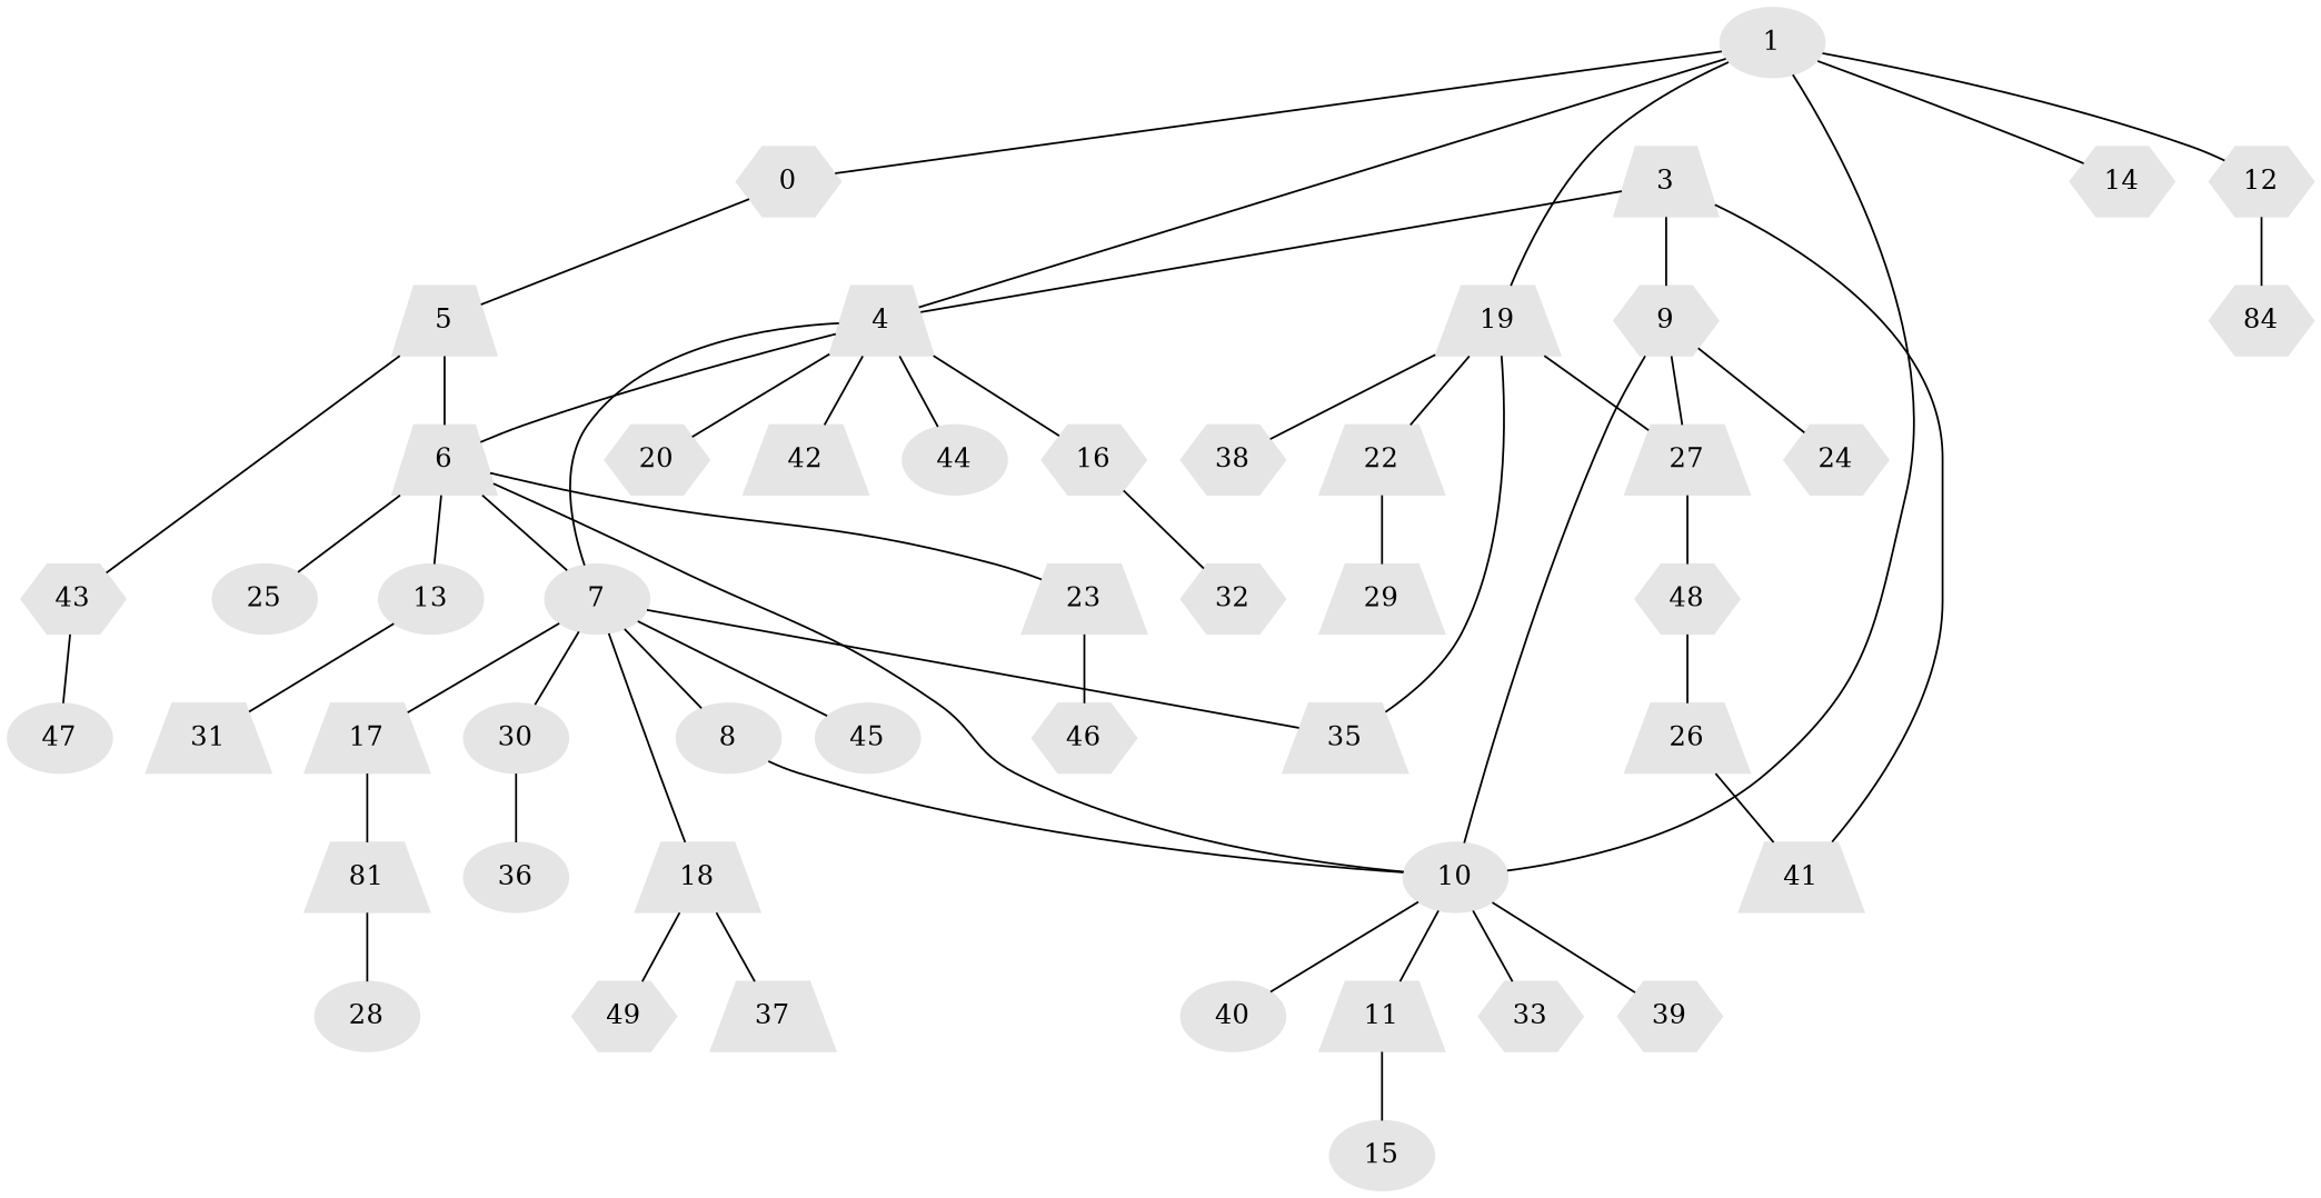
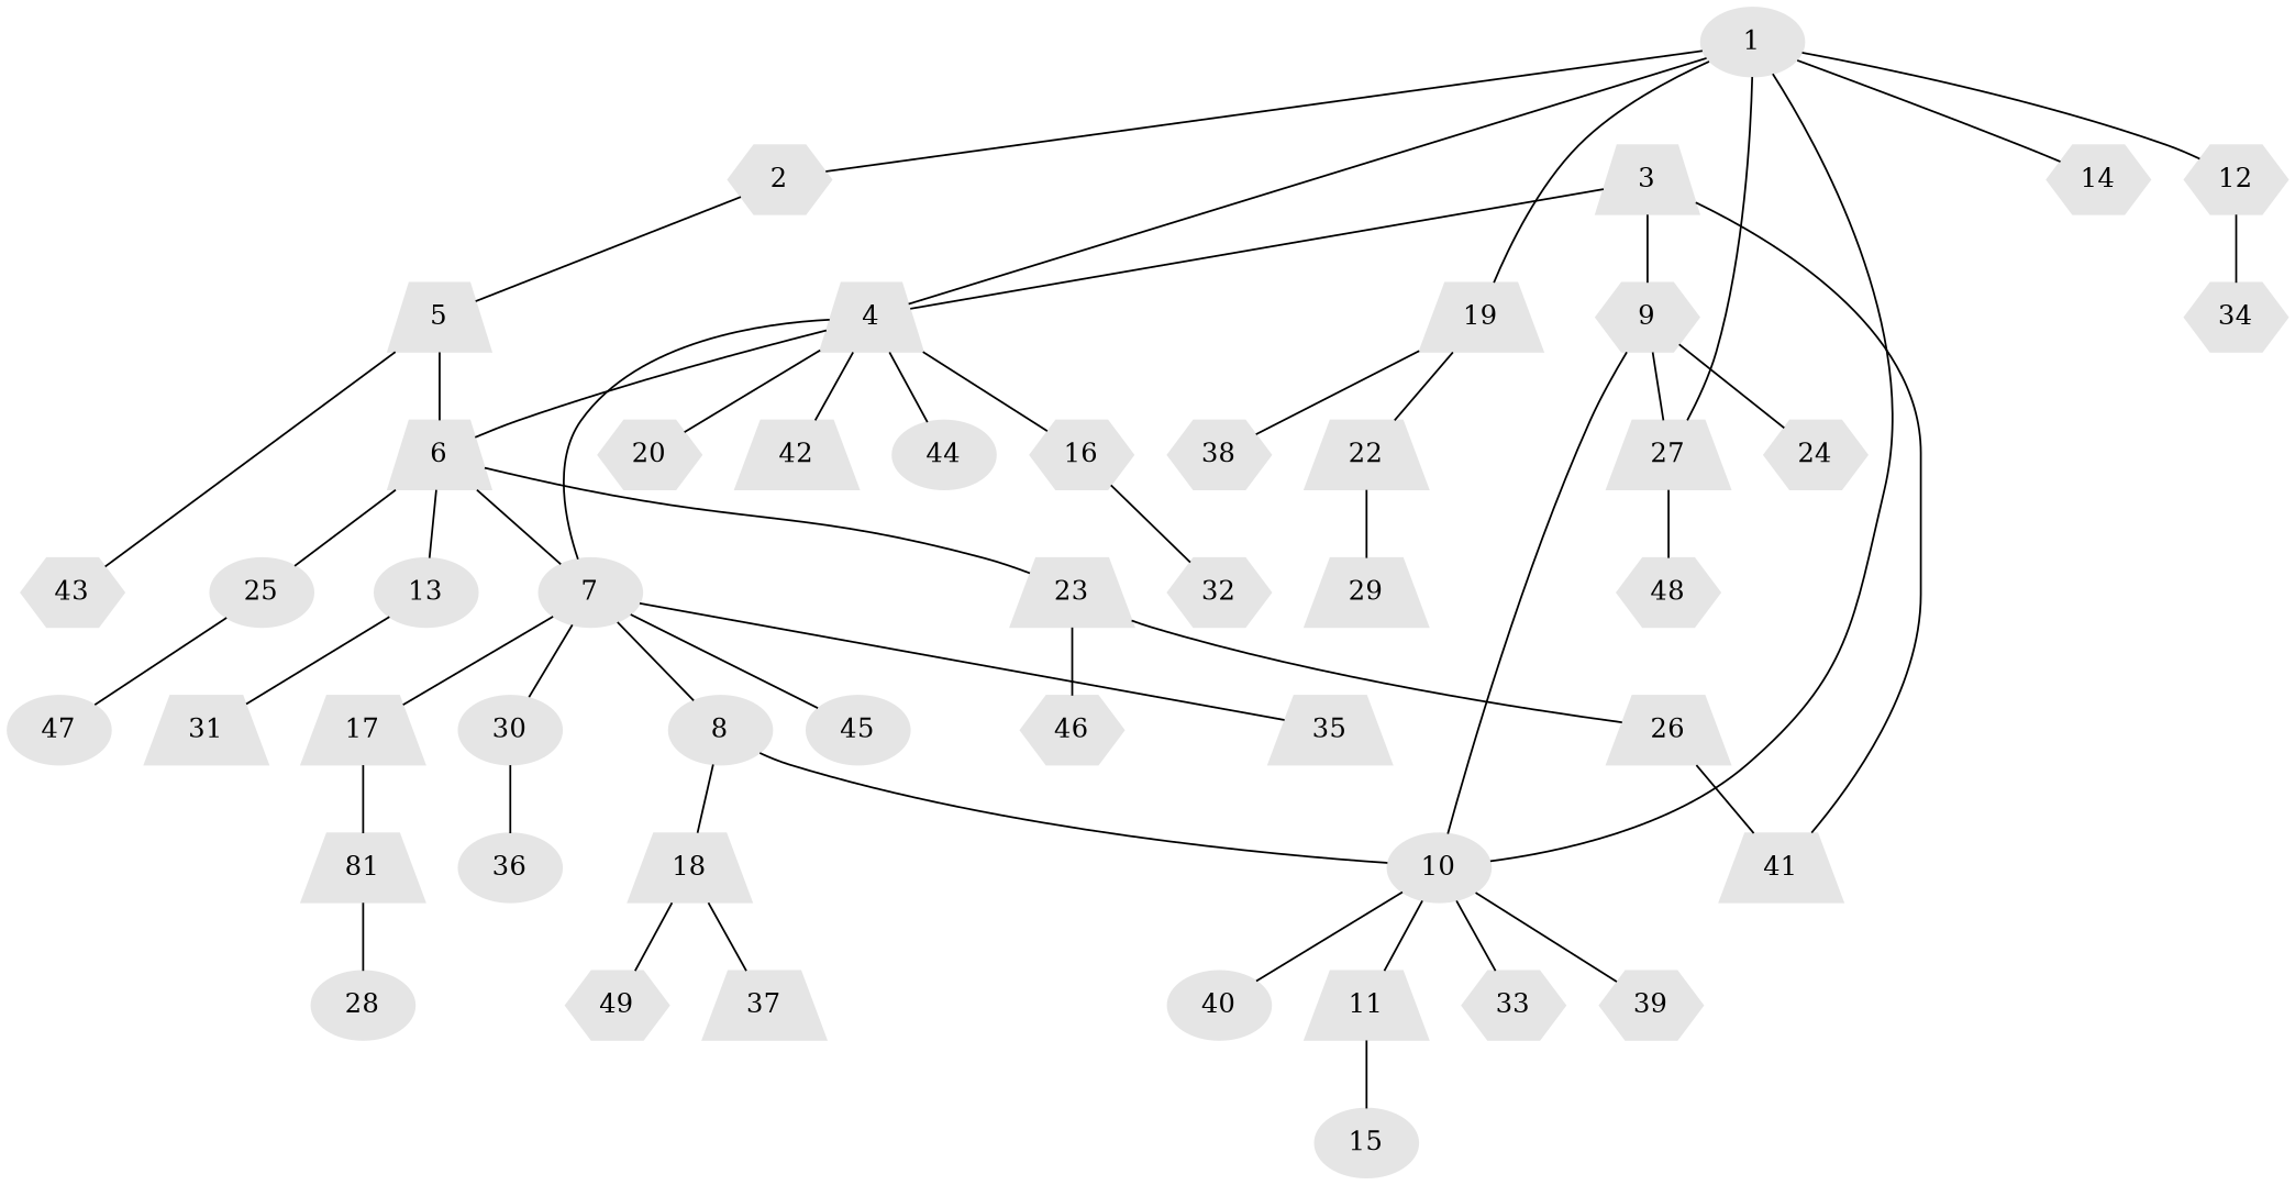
  graph {
    node [color=gray90 shape=trapezium style=filled]
    1 [shape=ellipse]
-   2 [shape=hexagon label=0]
+   2 [shape=hexagon]
    4
    10 [shape=ellipse]
    12 [shape=hexagon]
    14 [shape=hexagon]
    19
    27
    5
    7 [shape=ellipse]
    6
    16 [shape=hexagon]
    20 [shape=hexagon]
    42
    44 [shape=ellipse]
    8 [shape=ellipse]
    17
    18
    30 [shape=ellipse]
    35
    45 [shape=ellipse]
    11
    33 [shape=hexagon]
    39 [shape=hexagon]
    40 [shape=ellipse]
-   34 [shape=hexagon label=84]
+   34 [shape=hexagon]
    22
    38 [shape=hexagon]
    48 [shape=hexagon]
    43 [shape=hexagon]
    3
    9 [shape=hexagon]
    41
    24 [shape=hexagon]
    13 [shape=ellipse]
    23
    25 [shape=ellipse]
    32 [shape=hexagon]
    31
    26
    46 [shape=hexagon]
    47 [shape=ellipse]
    n43 [label=81]
    37
    49 [shape=hexagon]
    36 [shape=ellipse]
    15 [shape=ellipse]
    28 [shape=ellipse]
    29
    1 -- 2
    1 -- 4
    1 -- 10
    1 -- 12
    1 -- 14
    1 -- 19
-   19 -- 27
+   1 -- 27
    2 -- 5
    4 -- 7
    4 -- 6
    4 -- 16
    4 -- 20
    4 -- 42
    4 -- 44
    10 -- 11
    10 -- 33
    10 -- 39
    10 -- 40
    12 -- 34
-   19 -- 35
    19 -- 22
    19 -- 38
    27 -- 48
    5 -- 6
    5 -- 43
    7 -- 8
    7 -- 17
-   7 -- 18
+   8 -- 18
    7 -- 30
    7 -- 35
    7 -- 45
-   6 -- 10
    6 -- 7
    6 -- 13
    6 -- 23
    6 -- 25
    16 -- 32
    8 -- 10
    17 -- n43
    18 -- 37
    18 -- 49
    30 -- 36
    11 -- 15
    22 -- 29
    3 -- 4
    3 -- 9
    3 -- 41
    9 -- 10
    9 -- 27
    9 -- 24
    13 -- 31
-   48 -- 26
+   23 -- 26
    23 -- 46
-   43 -- 47
+   25 -- 47
    26 -- 41
    n43 -- 28
  }
